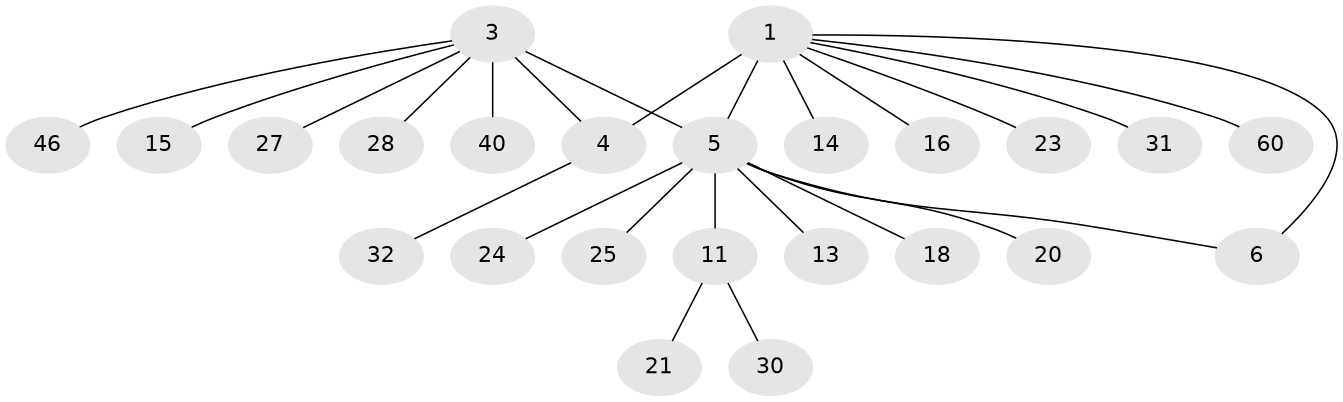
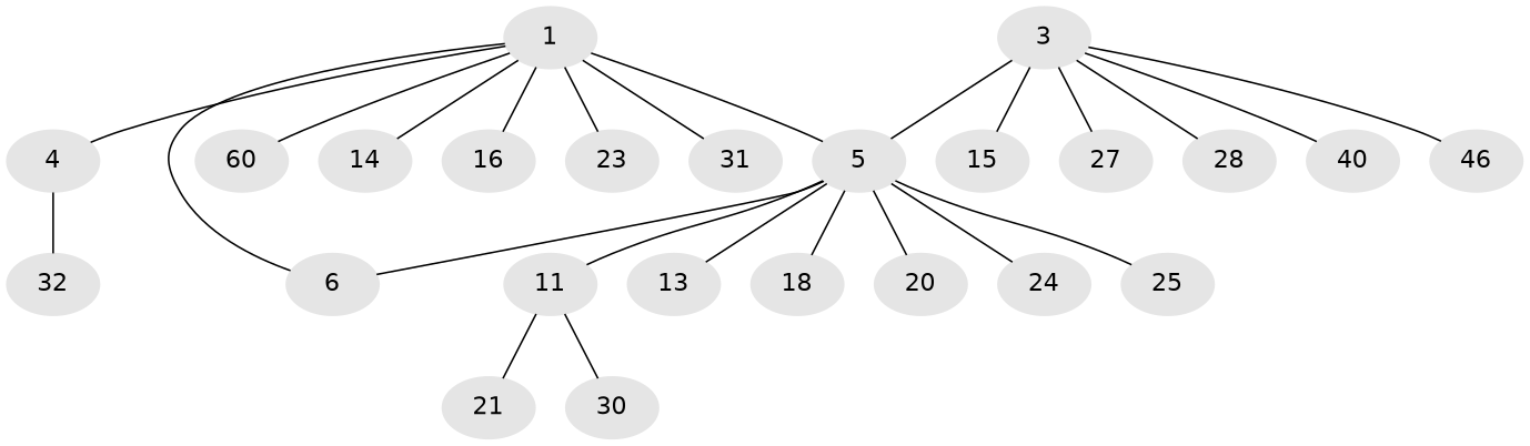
  graph {
    fontname="DejaVu Sans"
    node [color=gray90 fontname="DejaVu Sans" style=filled]
    edge [fontname="DejaVu Sans"]
    1 [super="+12+9+2+43+36+44+19"]
    4
    5 [super="+17+7+35+37"]
    6
    n5 [label=60]
    14
    16 [super="+41"]
    23
    31
    32
    11
    13 [super="+33"]
    18 [super="+45+48"]
    20
    24 [super="+49"]
    25
    3
    15
    27
    28
    40
    46
    21
    30
    1 -- 4 [weight=2]
    1 -- 5 [weight=4]
    1 -- 6
    1 -- n5
    1 -- 14
    1 -- 16
    1 -- 23
    1 -- 31
    4 -- 32
    5 -- 6
    5 -- 11
    5 -- 13
    5 -- 18
    5 -- 20
    5 -- 24
    5 -- 25
    11 -- 21
    11 -- 30
-   3 -- 4
    3 -- 5 [weight=3]
    3 -- 15
    3 -- 27
    3 -- 28
    3 -- 40
    3 -- 46
  }
